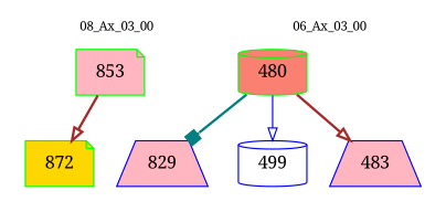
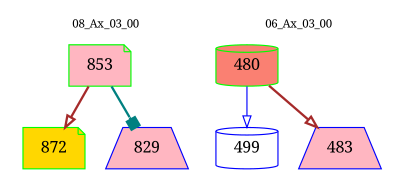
  digraph {
    fontname="Noto Serif"
    node [color=green fillcolor=lightpink fontname="Noto Serif" shape=note style=filled]
    edge [arrowhead=onormal color=brown fontname="Noto Serif" style=bold]
    n1 [label=853]
    n2 [color=blue label=829 shape=trapezium]
    n3 [fillcolor=gold label=872]
    n4 [fillcolor=salmon label=480 shape=cylinder]
    n5 [color=blue fillcolor=white label=499 shape=cylinder]
    n6 [color=blue label=483 shape=trapezium]
    subgraph cluster_1 {
      color=white
      fontsize=10
      label="08_Ax_03_00"
      n1
      n2
      n3
    }
    subgraph cluster_2 {
      color=white
      fontsize=10
      label="06_Ax_03_00"
      n4
      n5
      n6
    }
-   n4 -> n2 [arrowhead=box color=teal]
+   n1 -> n2 [arrowhead=box color=teal]
    n1 -> n3
    n4 -> n5 [color=blue style=solid]
    n4 -> n6
  }
